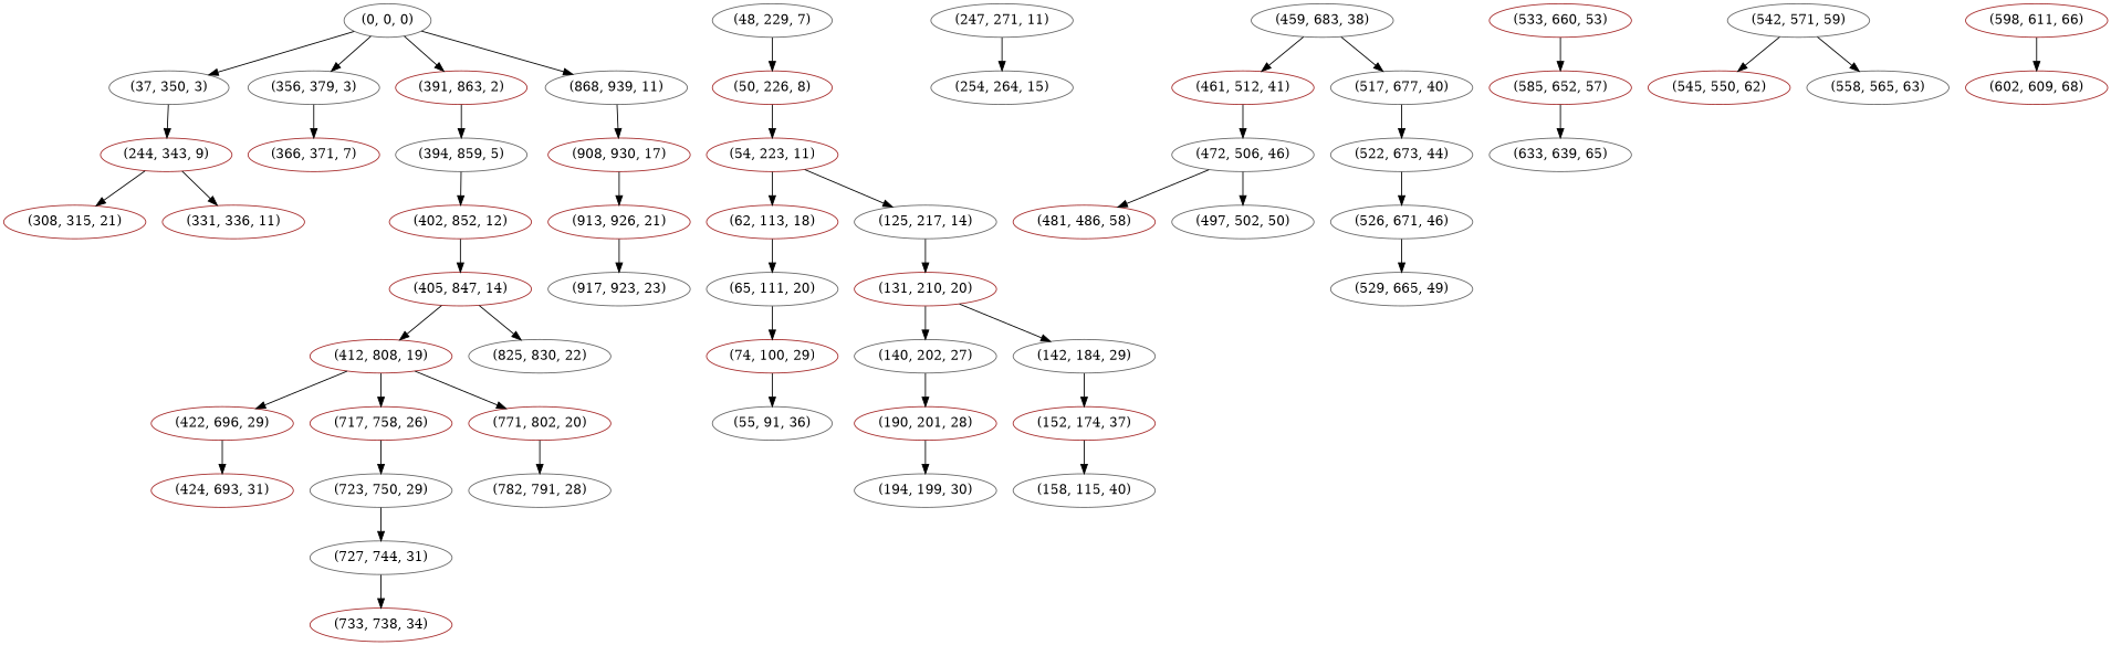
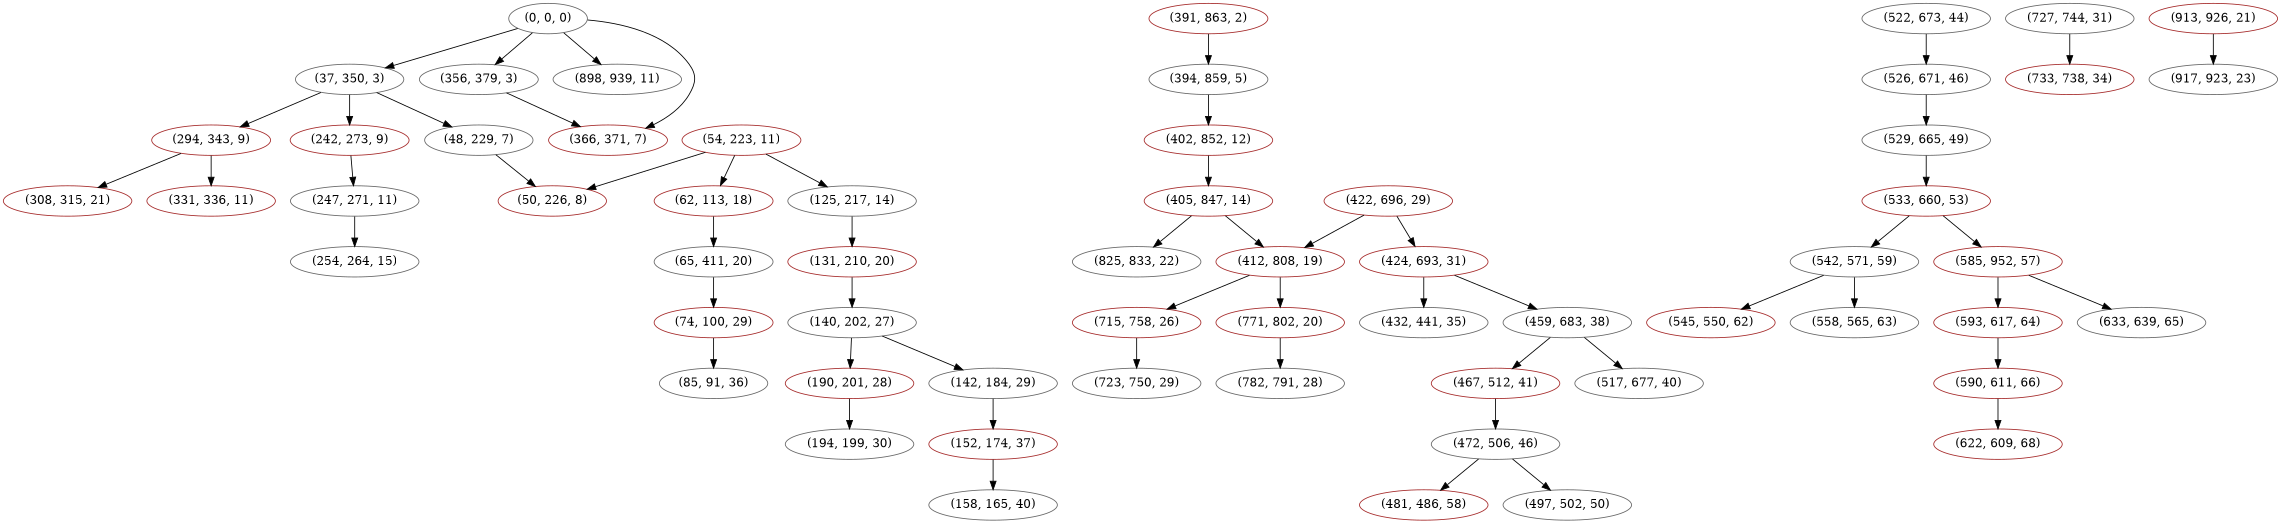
  digraph {
    node [color=gray40]
    "(0, 0, 0)"
    "(37, 350, 3)"
    "(356, 379, 3)"
    "(391, 863, 2)" [color=brown]
-   "(898, 939, 11)" [label="(868, 939, 11)"]
+   "(898, 939, 11)"
    "(48, 229, 7)"
-   "(294, 343, 9)" [color=brown label="(244, 343, 9)"]
+   "(242, 273, 9)" [color=brown]
+   "(294, 343, 9)" [color=brown]
    "(366, 371, 7)" [color=brown]
    "(394, 859, 5)"
-   "(908, 930, 17)" [color=brown]
    "(50, 226, 8)" [color=brown]
    "(247, 271, 11)"
    "(308, 315, 21)" [color=brown]
    "(331, 336, 11)" [color=brown]
    "(54, 223, 11)" [color=brown]
    "(62, 113, 18)" [color=brown]
    "(125, 217, 14)"
-   "(65, 111, 20)"
+   "(65, 111, 20)" [label="(65, 411, 20)"]
    "(131, 210, 20)" [color=brown]
    "(74, 100, 29)" [color=brown]
-   "(85, 91, 36)" [label="(55, 91, 36)"]
+   "(85, 91, 36)"
    "(140, 202, 27)"
    "(142, 184, 29)"
    "(190, 201, 28)" [color=brown]
    "(152, 174, 37)" [color=brown]
    "(194, 199, 30)"
-   "(158, 165, 40)" [label="(158, 115, 40)"]
+   "(158, 165, 40)"
    "(254, 264, 15)"
    "(402, 852, 12)" [color=brown]
    "(405, 847, 14)" [color=brown]
    "(412, 808, 19)" [color=brown]
-   "(825, 833, 22)" [label="(825, 830, 22)"]
+   "(825, 833, 22)"
    "(422, 696, 29)" [color=brown]
-   "(715, 758, 26)" [color=brown label="(717, 758, 26)"]
+   "(715, 758, 26)" [color=brown]
    "(771, 802, 20)" [color=brown]
    "(424, 693, 31)" [color=brown]
    "(723, 750, 29)"
    "(782, 791, 28)"
+   "(432, 441, 35)"
    "(459, 683, 38)"
-   "(467, 512, 41)" [color=brown label="(461, 512, 41)"]
+   "(467, 512, 41)" [color=brown]
    "(517, 677, 40)"
    "(472, 506, 46)"
    "(522, 673, 44)"
    n46 [color=brown label="(481, 486, 58)"]
    "(497, 502, 50)"
    "(526, 671, 46)"
    "(529, 665, 49)"
    "(533, 660, 53)" [color=brown]
    "(542, 571, 59)"
-   "(585, 652, 57)" [color=brown]
+   "(585, 652, 57)" [color=brown label="(585, 952, 57)"]
    "(545, 550, 62)" [color=brown]
    "(558, 565, 63)"
+   "(593, 617, 64)" [color=brown]
    "(633, 639, 65)"
-   "(598, 611, 66)" [color=brown]
-   "(602, 609, 68)" [color=brown]
+   "(598, 611, 66)" [color=brown label="(590, 611, 66)"]
+   "(602, 609, 68)" [color=brown label="(622, 609, 68)"]
    "(727, 744, 31)"
    "(733, 738, 34)" [color=brown]
    "(913, 926, 21)" [color=brown]
    "(917, 923, 23)"
    "(0, 0, 0)" -> "(37, 350, 3)"
    "(0, 0, 0)" -> "(356, 379, 3)"
-   "(0, 0, 0)" -> "(391, 863, 2)"
+   "(0, 0, 0)" -> "(366, 371, 7)"
    "(0, 0, 0)" -> "(898, 939, 11)"
+   "(37, 350, 3)" -> "(48, 229, 7)"
+   "(37, 350, 3)" -> "(242, 273, 9)"
    "(37, 350, 3)" -> "(294, 343, 9)"
    "(356, 379, 3)" -> "(366, 371, 7)"
    "(391, 863, 2)" -> "(394, 859, 5)"
-   "(898, 939, 11)" -> "(908, 930, 17)"
    "(48, 229, 7)" -> "(50, 226, 8)"
+   "(242, 273, 9)" -> "(247, 271, 11)"
    "(294, 343, 9)" -> "(308, 315, 21)"
    "(294, 343, 9)" -> "(331, 336, 11)"
    "(394, 859, 5)" -> "(402, 852, 12)"
-   "(908, 930, 17)" -> "(913, 926, 21)"
-   "(50, 226, 8)" -> "(54, 223, 11)"
+   "(54, 223, 11)" -> "(50, 226, 8)"
    "(247, 271, 11)" -> "(254, 264, 15)"
    "(54, 223, 11)" -> "(62, 113, 18)"
    "(54, 223, 11)" -> "(125, 217, 14)"
    "(62, 113, 18)" -> "(65, 111, 20)"
    "(125, 217, 14)" -> "(131, 210, 20)"
    "(65, 111, 20)" -> "(74, 100, 29)"
    "(131, 210, 20)" -> "(140, 202, 27)"
    "(74, 100, 29)" -> "(85, 91, 36)"
-   "(131, 210, 20)" -> "(142, 184, 29)"
+   "(140, 202, 27)" -> "(142, 184, 29)"
    "(140, 202, 27)" -> "(190, 201, 28)"
    "(142, 184, 29)" -> "(152, 174, 37)"
    "(190, 201, 28)" -> "(194, 199, 30)"
    "(152, 174, 37)" -> "(158, 165, 40)"
    "(402, 852, 12)" -> "(405, 847, 14)"
    "(405, 847, 14)" -> "(412, 808, 19)"
    "(405, 847, 14)" -> "(825, 833, 22)"
-   "(412, 808, 19)" -> "(422, 696, 29)"
+   "(422, 696, 29)" -> "(412, 808, 19)"
    "(412, 808, 19)" -> "(715, 758, 26)"
    "(412, 808, 19)" -> "(771, 802, 20)"
    "(422, 696, 29)" -> "(424, 693, 31)"
    "(715, 758, 26)" -> "(723, 750, 29)"
    "(771, 802, 20)" -> "(782, 791, 28)"
-   "(723, 750, 29)" -> "(727, 744, 31)"
+   "(424, 693, 31)" -> "(432, 441, 35)"
+   "(424, 693, 31)" -> "(459, 683, 38)"
    "(459, 683, 38)" -> "(467, 512, 41)"
    "(459, 683, 38)" -> "(517, 677, 40)"
    "(467, 512, 41)" -> "(472, 506, 46)"
-   "(517, 677, 40)" -> "(522, 673, 44)"
    "(472, 506, 46)" -> n46
    "(472, 506, 46)" -> "(497, 502, 50)"
    "(522, 673, 44)" -> "(526, 671, 46)"
    "(526, 671, 46)" -> "(529, 665, 49)"
+   "(529, 665, 49)" -> "(533, 660, 53)"
+   "(533, 660, 53)" -> "(542, 571, 59)"
    "(533, 660, 53)" -> "(585, 652, 57)"
    "(542, 571, 59)" -> "(545, 550, 62)"
    "(542, 571, 59)" -> "(558, 565, 63)"
+   "(585, 652, 57)" -> "(593, 617, 64)"
    "(585, 652, 57)" -> "(633, 639, 65)"
+   "(593, 617, 64)" -> "(598, 611, 66)"
    "(598, 611, 66)" -> "(602, 609, 68)"
    "(727, 744, 31)" -> "(733, 738, 34)"
    "(913, 926, 21)" -> "(917, 923, 23)"
  }
